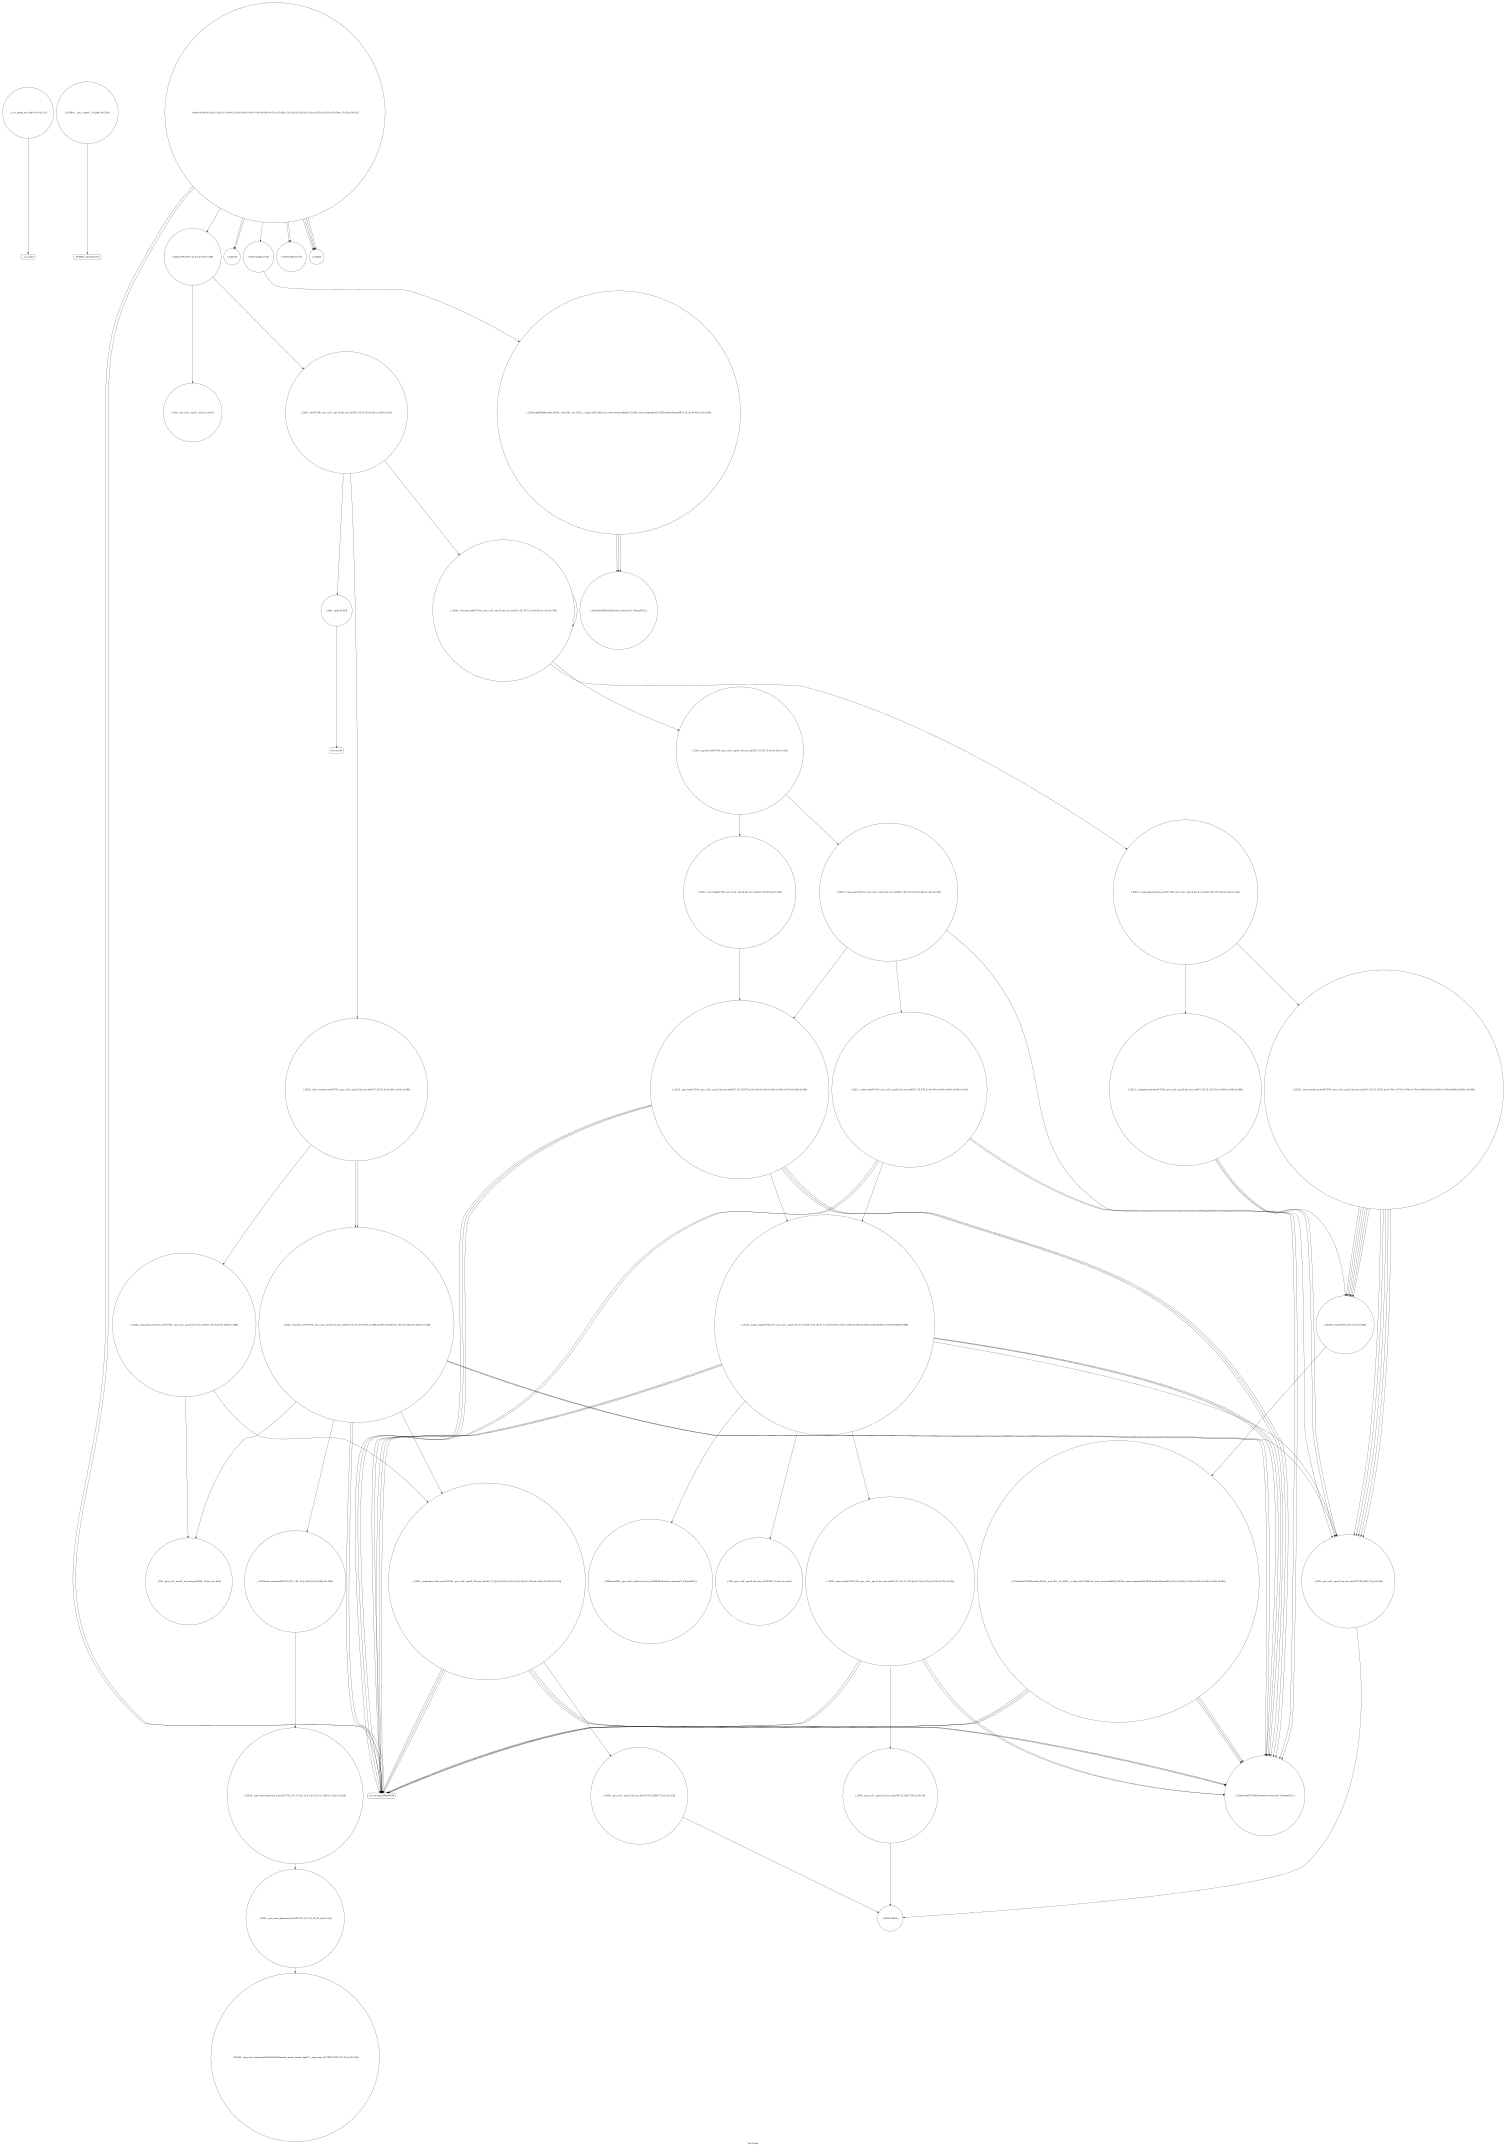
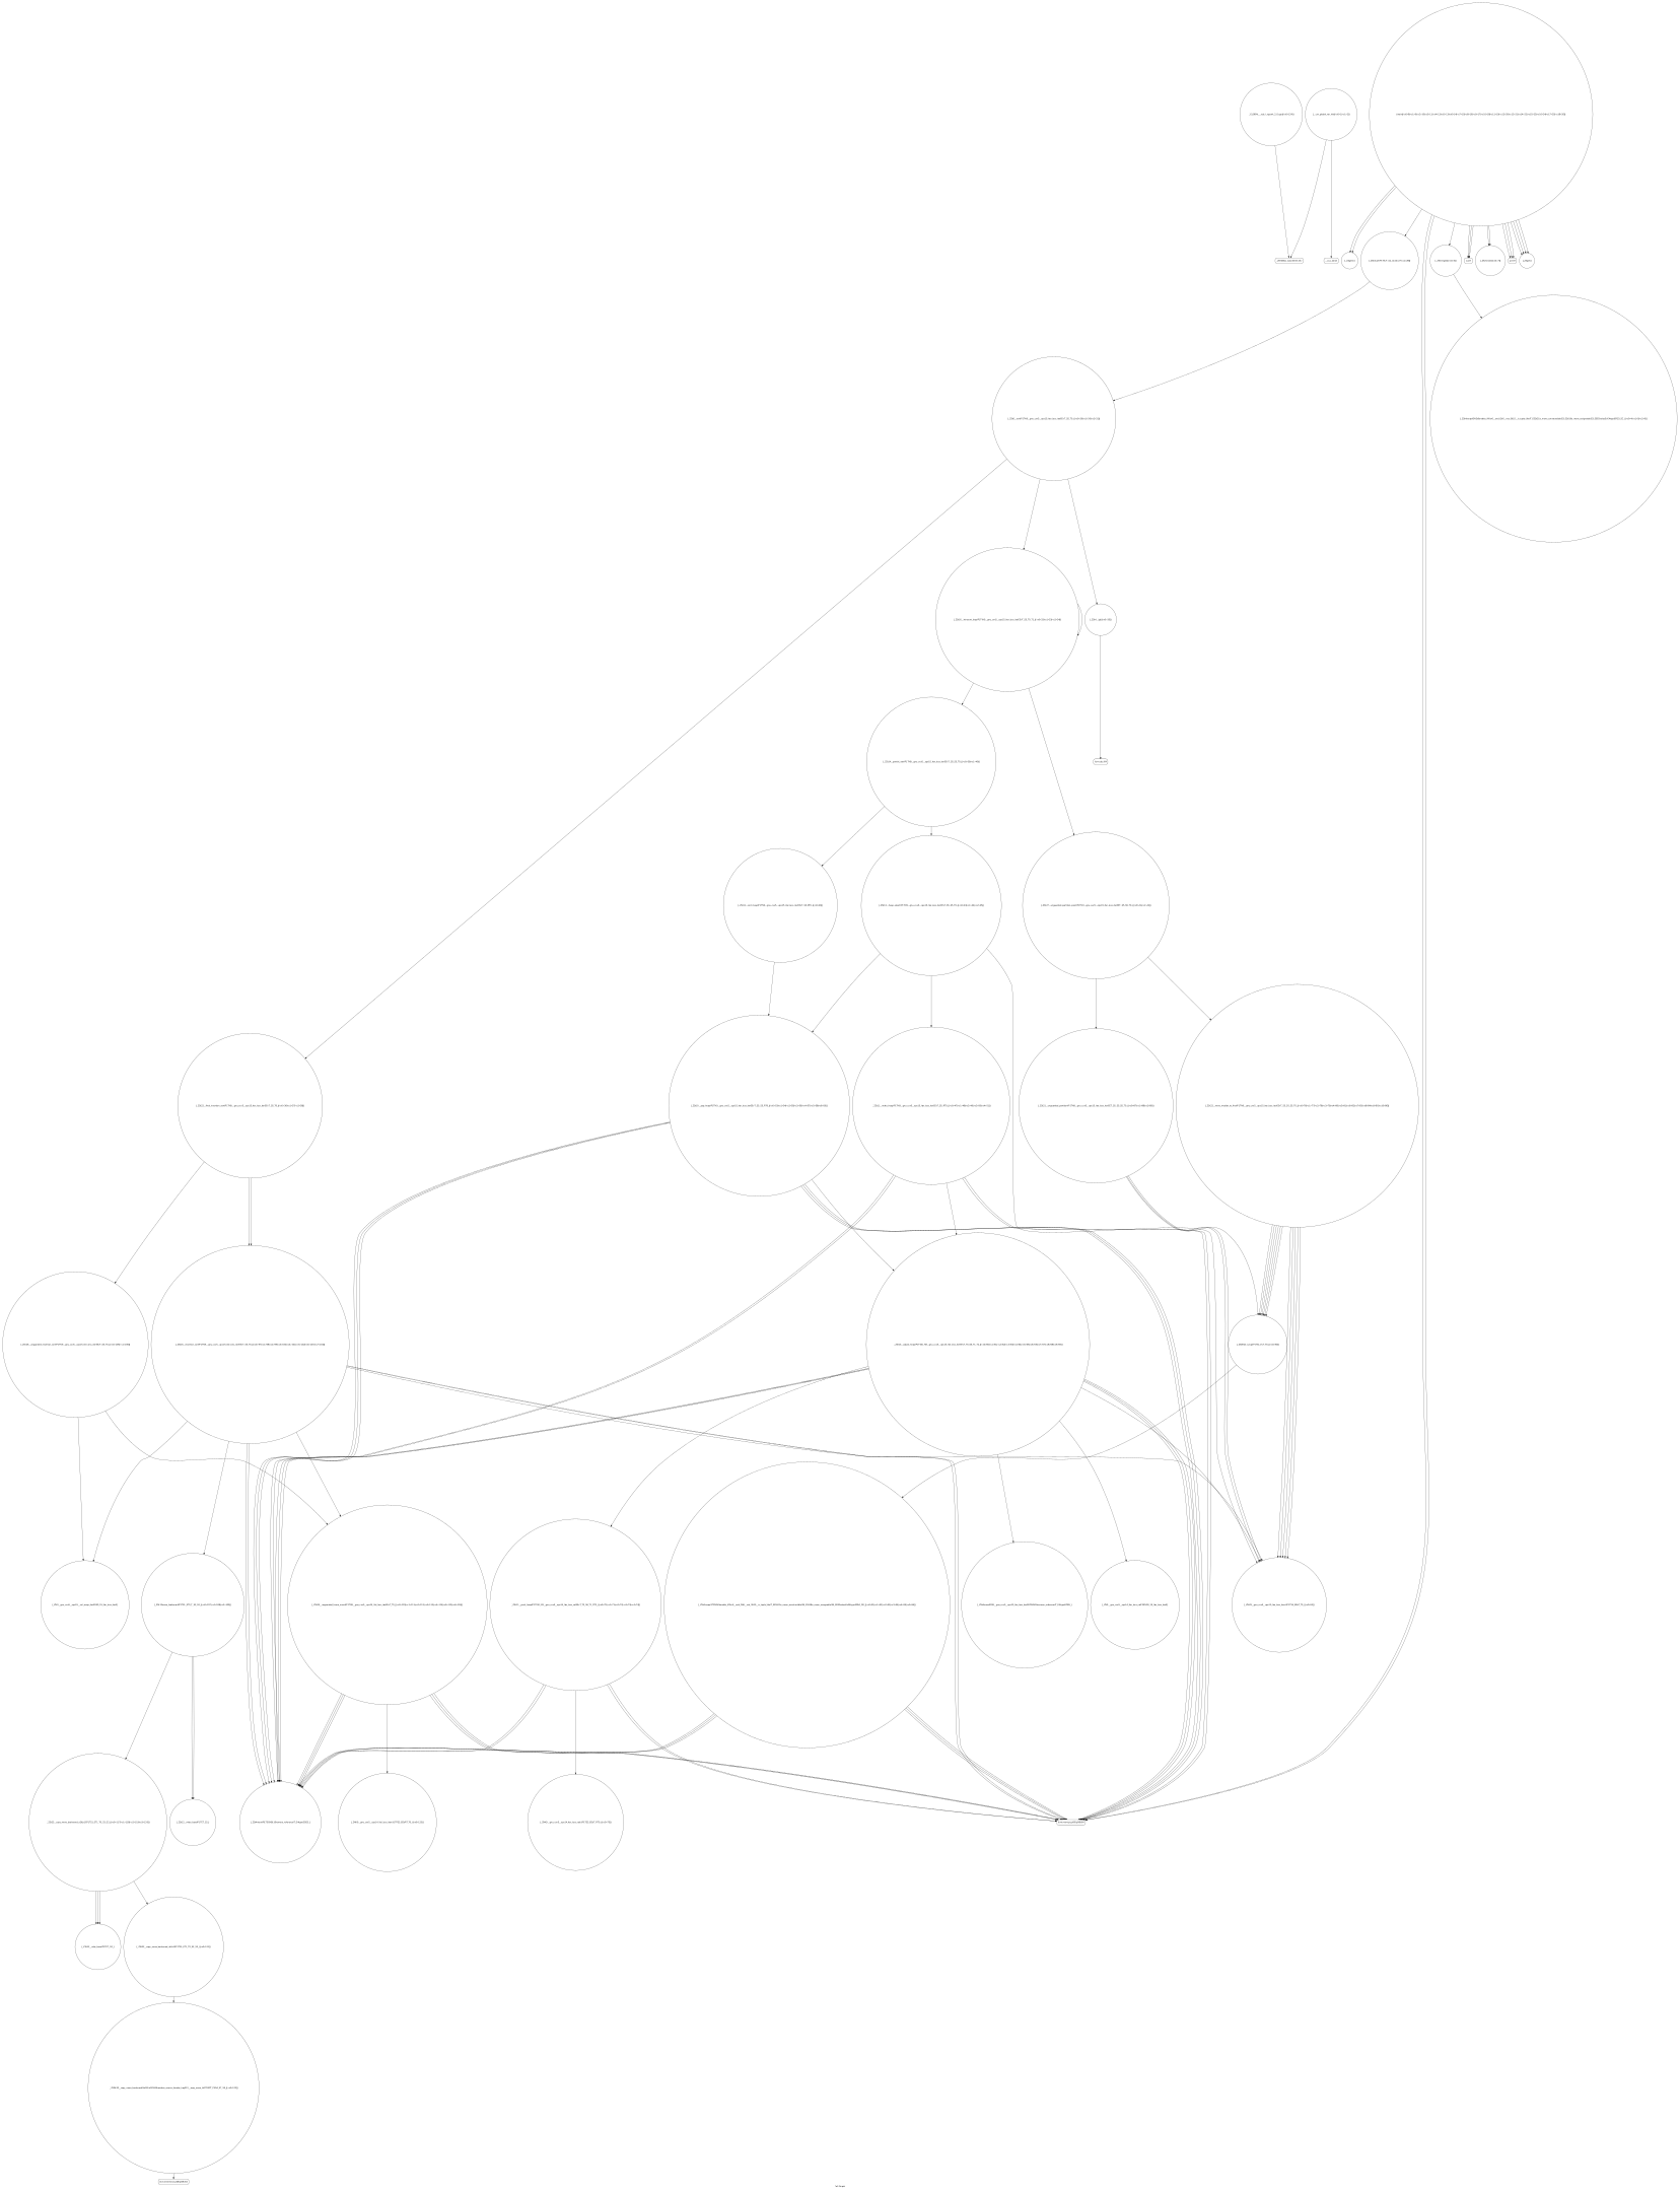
  digraph {
    fontname=Nunito
    label="Call Graph"
    node [fontname=Nunito shape=circle]
    edge [color=black fontname=Nunito tailport=s0]
    n1 [label="{__cxx_global_var_init|{<s0>1|<s1>2}}"]
    n2 [label="{_ZNSt8ios_base4InitC1Ev}" shape=Mrecord]
    n3 [label="{__cxa_atexit}" shape=Mrecord]
    n4 [label="{_ZSt23__copy_move_backward_a2ILb1EP1TS1_ET1_T0_S3_S2_|{<s0>117|<s1>118|<s2>119|<s3>120}}"]
+   n5 [label="{_ZSt12__niter_baseIP1TET_S2_}"]
    n6 [label="{_ZSt22__copy_move_backward_aILb1EP1TS1_ET1_T0_S3_S2_|{<s0>121}}"]
    n7 [label="{_ZNSt20__copy_move_backwardILb1ELb1ESt26random_access_iterator_tagE13__copy_move_bI1TEEPT_PKS4_S7_S5_|{<s0>122}}"]
+   n8 [label="{llvm.memmove.p0i8.p0i8.i64}" shape=Mrecord]
    n9 [label="{_Z4get1i}"]
    n10 [label="{_GLOBAL__sub_I_squark_2_0.cpp|{<s0>124}}"]
    n11 [label="{_ZSt4sortIP1TEvT_S2_|{<s0>27|<s1>28}}"]
-   n12 [label="{_ZN9__gnu_cxx5__ops16__iter_less_iterEv}"]
    n13 [label="{_ZSt6__sortIP1TN9__gnu_cxx5__ops15_Iter_less_iterEEvT_S5_T0_|{<s0>29|<s1>30|<s2>31}}"]
    n14 [label="{_ZSt16__introsort_loopIP1TlN9__gnu_cxx5__ops15_Iter_less_iterEEvT_S5_T0_T1_|{<s0>32|<s1>33|<s2>34}}"]
    n15 [label="{_ZSt4__lgl|{<s0>35}}"]
    n16 [label="{_ZSt22__final_insertion_sortIP1TN9__gnu_cxx5__ops15_Iter_less_iterEEvT_S5_T0_|{<s0>36|<s1>37|<s2>38}}"]
    n17 [label="{_ZSt14__partial_sortIP1TN9__gnu_cxx5__ops15_Iter_less_iterEEvT_S5_S5_T0_|{<s0>39|<s1>40}}"]
    n18 [label="{_ZSt27__unguarded_partition_pivotIP1TN9__gnu_cxx5__ops15_Iter_less_iterEET_S5_S5_T0_|{<s0>41|<s1>42}}"]
    n19 [label="{llvm.ctlz.i64}" shape=Mrecord]
    n20 [label="{_ZSt16__insertion_sortIP1TN9__gnu_cxx5__ops15_Iter_less_iterEEvT_S5_T0_|{<s0>97|<s1>98|<s2>99|<s3>100|<s4>101|<s5>102|<s6>103|<s7>104}}"]
    n21 [label="{_ZSt26__unguarded_insertion_sortIP1TN9__gnu_cxx5__ops15_Iter_less_iterEEvT_S5_T0_|{<s0>105|<s1>106}}"]
    n22 [label="{_ZSt13__heap_selectIP1TN9__gnu_cxx5__ops15_Iter_less_iterEEvT_S5_S5_T0_|{<s0>43|<s1>44|<s2>45}}"]
    n23 [label="{_ZSt11__sort_heapIP1TN9__gnu_cxx5__ops15_Iter_less_iterEEvT_S5_RT0_|{<s0>46}}"]
    n24 [label="{_ZNK9__gnu_cxx5__ops15_Iter_less_iterclIP1TS4_EEbT_T0_|{<s0>52}}"]
    n25 [label="{_ZSt11__make_heapIP1TN9__gnu_cxx5__ops15_Iter_less_iterEEvT_S5_RT0_|{<s0>47|<s1>48|<s2>49|<s3>50|<s4>51}}"]
    n26 [label="{_ZSt10__pop_heapIP1TN9__gnu_cxx5__ops15_Iter_less_iterEEvT_S5_S5_RT0_|{<s0>53|<s1>54|<s2>55|<s3>56|<s4>57|<s5>58|<s6>59}}"]
-   n27 [label="{_ZNK1TltERKS_}"]
    n28 [label="{_ZSt4moveIR1TEONSt16remove_referenceIT_E4typeEOS3_}"]
    n29 [label="{llvm.memcpy.p0i8.p0i8.i64}" shape=Mrecord]
    n30 [label="{_ZSt13__adjust_heapIP1TlS0_N9__gnu_cxx5__ops15_Iter_less_iterEEvT_T0_S6_T1_T2_|{<s0>60|<s1>61|<s2>62|<s3>63|<s4>64|<s5>65|<s6>66|<s7>67|<s8>68|<s9>69}}"]
    n31 [label="{_ZSt22__move_median_to_firstIP1TN9__gnu_cxx5__ops15_Iter_less_iterEEvT_S5_S5_S5_T0_|{<s0>76|<s1>77|<s2>78|<s3>79|<s4>80|<s5>81|<s6>82|<s7>83|<s8>84|<s9>85|<s10>86}}"]
    n32 [label="{_ZSt9iter_swapIP1TS1_EvT_T0_|{<s0>90}}"]
    n33 [label="{_ZSt4swapI1TENSt9enable_ifIXsr6__and_ISt6__not_ISt15__is_tuple_likeIT_EESt21is_move_constructibleIS4_ESt18is_move_assignableIS4_EEE5valueEvE4typeERS4_SD_|{<s0>91|<s1>92|<s2>93|<s3>94|<s4>95|<s5>96}}"]
    n34 [label="{_ZSt13move_backwardIP1TS1_ET0_T_S3_S2_|{<s0>107|<s1>108|<s2>109}}"]
+   n35 [label="{_ZSt12__miter_baseIP1TET_S2_}"]
    n36 [label="{_Z5mergeiii|{<s0>3}}"]
    n37 [label="{_ZSt4swapIiENSt9enable_ifIXsr6__and_ISt6__not_ISt15__is_tuple_likeIT_EESt21is_move_constructibleIS3_ESt18is_move_assignableIS3_EEE5valueEvE4typeERS3_SC_|{<s0>4|<s1>5|<s2>6}}"]
-   n38 [label="{_ZSt4moveIRiEONSt16remove_referenceIT_E4typeEOS2_}"]
+   n39 [label="{scanf}" shape=Mrecord]
    n40 [label="{_ZSt21__unguarded_partitionIP1TN9__gnu_cxx5__ops15_Iter_less_iterEET_S5_S5_S5_T0_|{<s0>87|<s1>88|<s2>89}}"]
    n41 [label="{_ZSt11__push_heapIP1TlS0_N9__gnu_cxx5__ops14_Iter_less_valEEvT_T0_S6_T1_RT2_|{<s0>70|<s1>71|<s2>72|<s3>73|<s4>74}}"]
    n42 [label="{_ZSt4moveIRN9__gnu_cxx5__ops15_Iter_less_iterEEONSt16remove_referenceIT_E4typeEOS5_}"]
    n43 [label="{_ZN9__gnu_cxx5__ops14_Iter_less_valC2ENS0_15_Iter_less_iterE}"]
    n44 [label="{_ZNK9__gnu_cxx5__ops14_Iter_less_valclIP1TS3_EEbT_RT0_|{<s0>75}}"]
    n45 [label="{_Z5checkiii|{<s0>7}}"]
    n46 [label="{_ZSt25__unguarded_linear_insertIP1TN9__gnu_cxx5__ops14_Val_less_iterEEvT_T0_|{<s0>110|<s1>111|<s2>112|<s3>113|<s4>114|<s5>115|<s6>116}}"]
    n47 [label="{_ZNK9__gnu_cxx5__ops14_Val_less_iterclI1TPS3_EEbRT_T0_|{<s0>123}}"]
+   n48 [label="{printf}" shape=Mrecord]
    n49 [label="{_ZN9__gnu_cxx5__ops15__val_comp_iterENS0_15_Iter_less_iterE}"]
    n50 [label="{_Z3geti}"]
    n51 [label="{main|{<s0>8|<s1>9|<s2>10|<s3>11|<s4>12|<s5>13|<s6>14|<s7>15|<s8>16|<s9>17|<s10>18|<s11>19|<s12>20|<s13>21|<s14>22|<s15>23|<s16>24|<s17>25|<s18>26}}"]
+   n1 -> n2
    n1 -> n3 [tailport=s1]
+   n4 -> n5
+   n4 -> n5 [tailport=s1]
+   n4 -> n5 [tailport=s2]
    n4 -> n6 [tailport=s3]
    n6 -> n7
+   n7 -> n8
    n10 -> n2
-   n11 -> n12
    n11 -> n13 [tailport=s1]
    n13 -> n14 [tailport=s1]
    n13 -> n15
    n13 -> n16 [tailport=s2]
    n14 -> n14 [tailport=s2]
    n14 -> n17
    n14 -> n18 [tailport=s1]
    n15 -> n19
    n16 -> n20
    n16 -> n20 [tailport=s2]
    n16 -> n21 [tailport=s1]
    n17 -> n22
    n17 -> n23 [tailport=s1]
    n18 -> n31
    n18 -> n40 [tailport=s1]
    n20 -> n24
    n20 -> n28 [tailport=s1]
    n20 -> n28 [tailport=s4]
    n20 -> n29 [tailport=s2]
    n20 -> n29 [tailport=s5]
    n20 -> n34 [tailport=s3]
    n20 -> n46 [tailport=s7]
    n20 -> n49 [tailport=s6]
    n21 -> n46 [tailport=s1]
    n21 -> n49
    n22 -> n24 [tailport=s1]
    n22 -> n25
    n22 -> n26 [tailport=s2]
    n23 -> n26
-   n24 -> n27
    n25 -> n28
    n25 -> n28 [tailport=s2]
    n25 -> n29 [tailport=s1]
    n25 -> n29 [tailport=s3]
    n25 -> n30 [tailport=s4]
    n26 -> n28
    n26 -> n28 [tailport=s2]
    n26 -> n28 [tailport=s4]
    n26 -> n29 [tailport=s1]
    n26 -> n29 [tailport=s3]
    n26 -> n29 [tailport=s5]
    n26 -> n30 [tailport=s6]
    n30 -> n24
    n30 -> n28 [tailport=s1]
    n30 -> n28 [tailport=s3]
    n30 -> n28 [tailport=s7]
    n30 -> n29 [tailport=s2]
    n30 -> n29 [tailport=s4]
    n30 -> n29 [tailport=s8]
    n30 -> n41 [tailport=s9]
    n30 -> n42 [tailport=s5]
    n30 -> n43 [tailport=s6]
    n31 -> n24
    n31 -> n24 [tailport=s1]
    n31 -> n24 [tailport=s3]
    n31 -> n24 [tailport=s6]
    n31 -> n24 [tailport=s8]
    n31 -> n32 [tailport=s2]
    n31 -> n32 [tailport=s4]
    n31 -> n32 [tailport=s5]
    n31 -> n32 [tailport=s7]
    n31 -> n32 [tailport=s9]
    n31 -> n32 [tailport=s10]
    n32 -> n33
    n33 -> n28
    n33 -> n28 [tailport=s2]
    n33 -> n28 [tailport=s4]
    n33 -> n29 [tailport=s1]
    n33 -> n29 [tailport=s3]
    n33 -> n29 [tailport=s5]
    n34 -> n4 [tailport=s2]
+   n34 -> n35
+   n34 -> n35 [tailport=s1]
    n36 -> n37
-   n37 -> n38
-   n37 -> n38 [tailport=s1]
-   n37 -> n38 [tailport=s2]
    n40 -> n24
    n40 -> n24 [tailport=s1]
    n40 -> n32 [tailport=s2]
    n41 -> n28 [tailport=s1]
    n41 -> n28 [tailport=s3]
    n41 -> n29 [tailport=s2]
    n41 -> n29 [tailport=s4]
    n41 -> n44
-   n44 -> n27
    n46 -> n28
    n46 -> n28 [tailport=s3]
    n46 -> n28 [tailport=s5]
    n46 -> n29 [tailport=s1]
    n46 -> n29 [tailport=s4]
    n46 -> n29 [tailport=s6]
    n46 -> n47 [tailport=s2]
-   n47 -> n27
    n51 -> n9 [tailport=s13]
    n51 -> n9 [tailport=s14]
    n51 -> n11 [tailport=s7]
    n51 -> n29 [tailport=s5]
    n51 -> n29 [tailport=s6]
    n51 -> n36 [tailport=s12]
+   n51 -> n39
+   n51 -> n39 [tailport=s2]
+   n51 -> n39 [tailport=s3]
    n51 -> n45 [tailport=s15]
    n51 -> n45 [tailport=s16]
+   n51 -> n48 [tailport=s1]
+   n51 -> n48 [tailport=s17]
+   n51 -> n48 [tailport=s18]
    n51 -> n50 [tailport=s8]
    n51 -> n50 [tailport=s9]
    n51 -> n50 [tailport=s10]
    n51 -> n50 [tailport=s11]
  }
